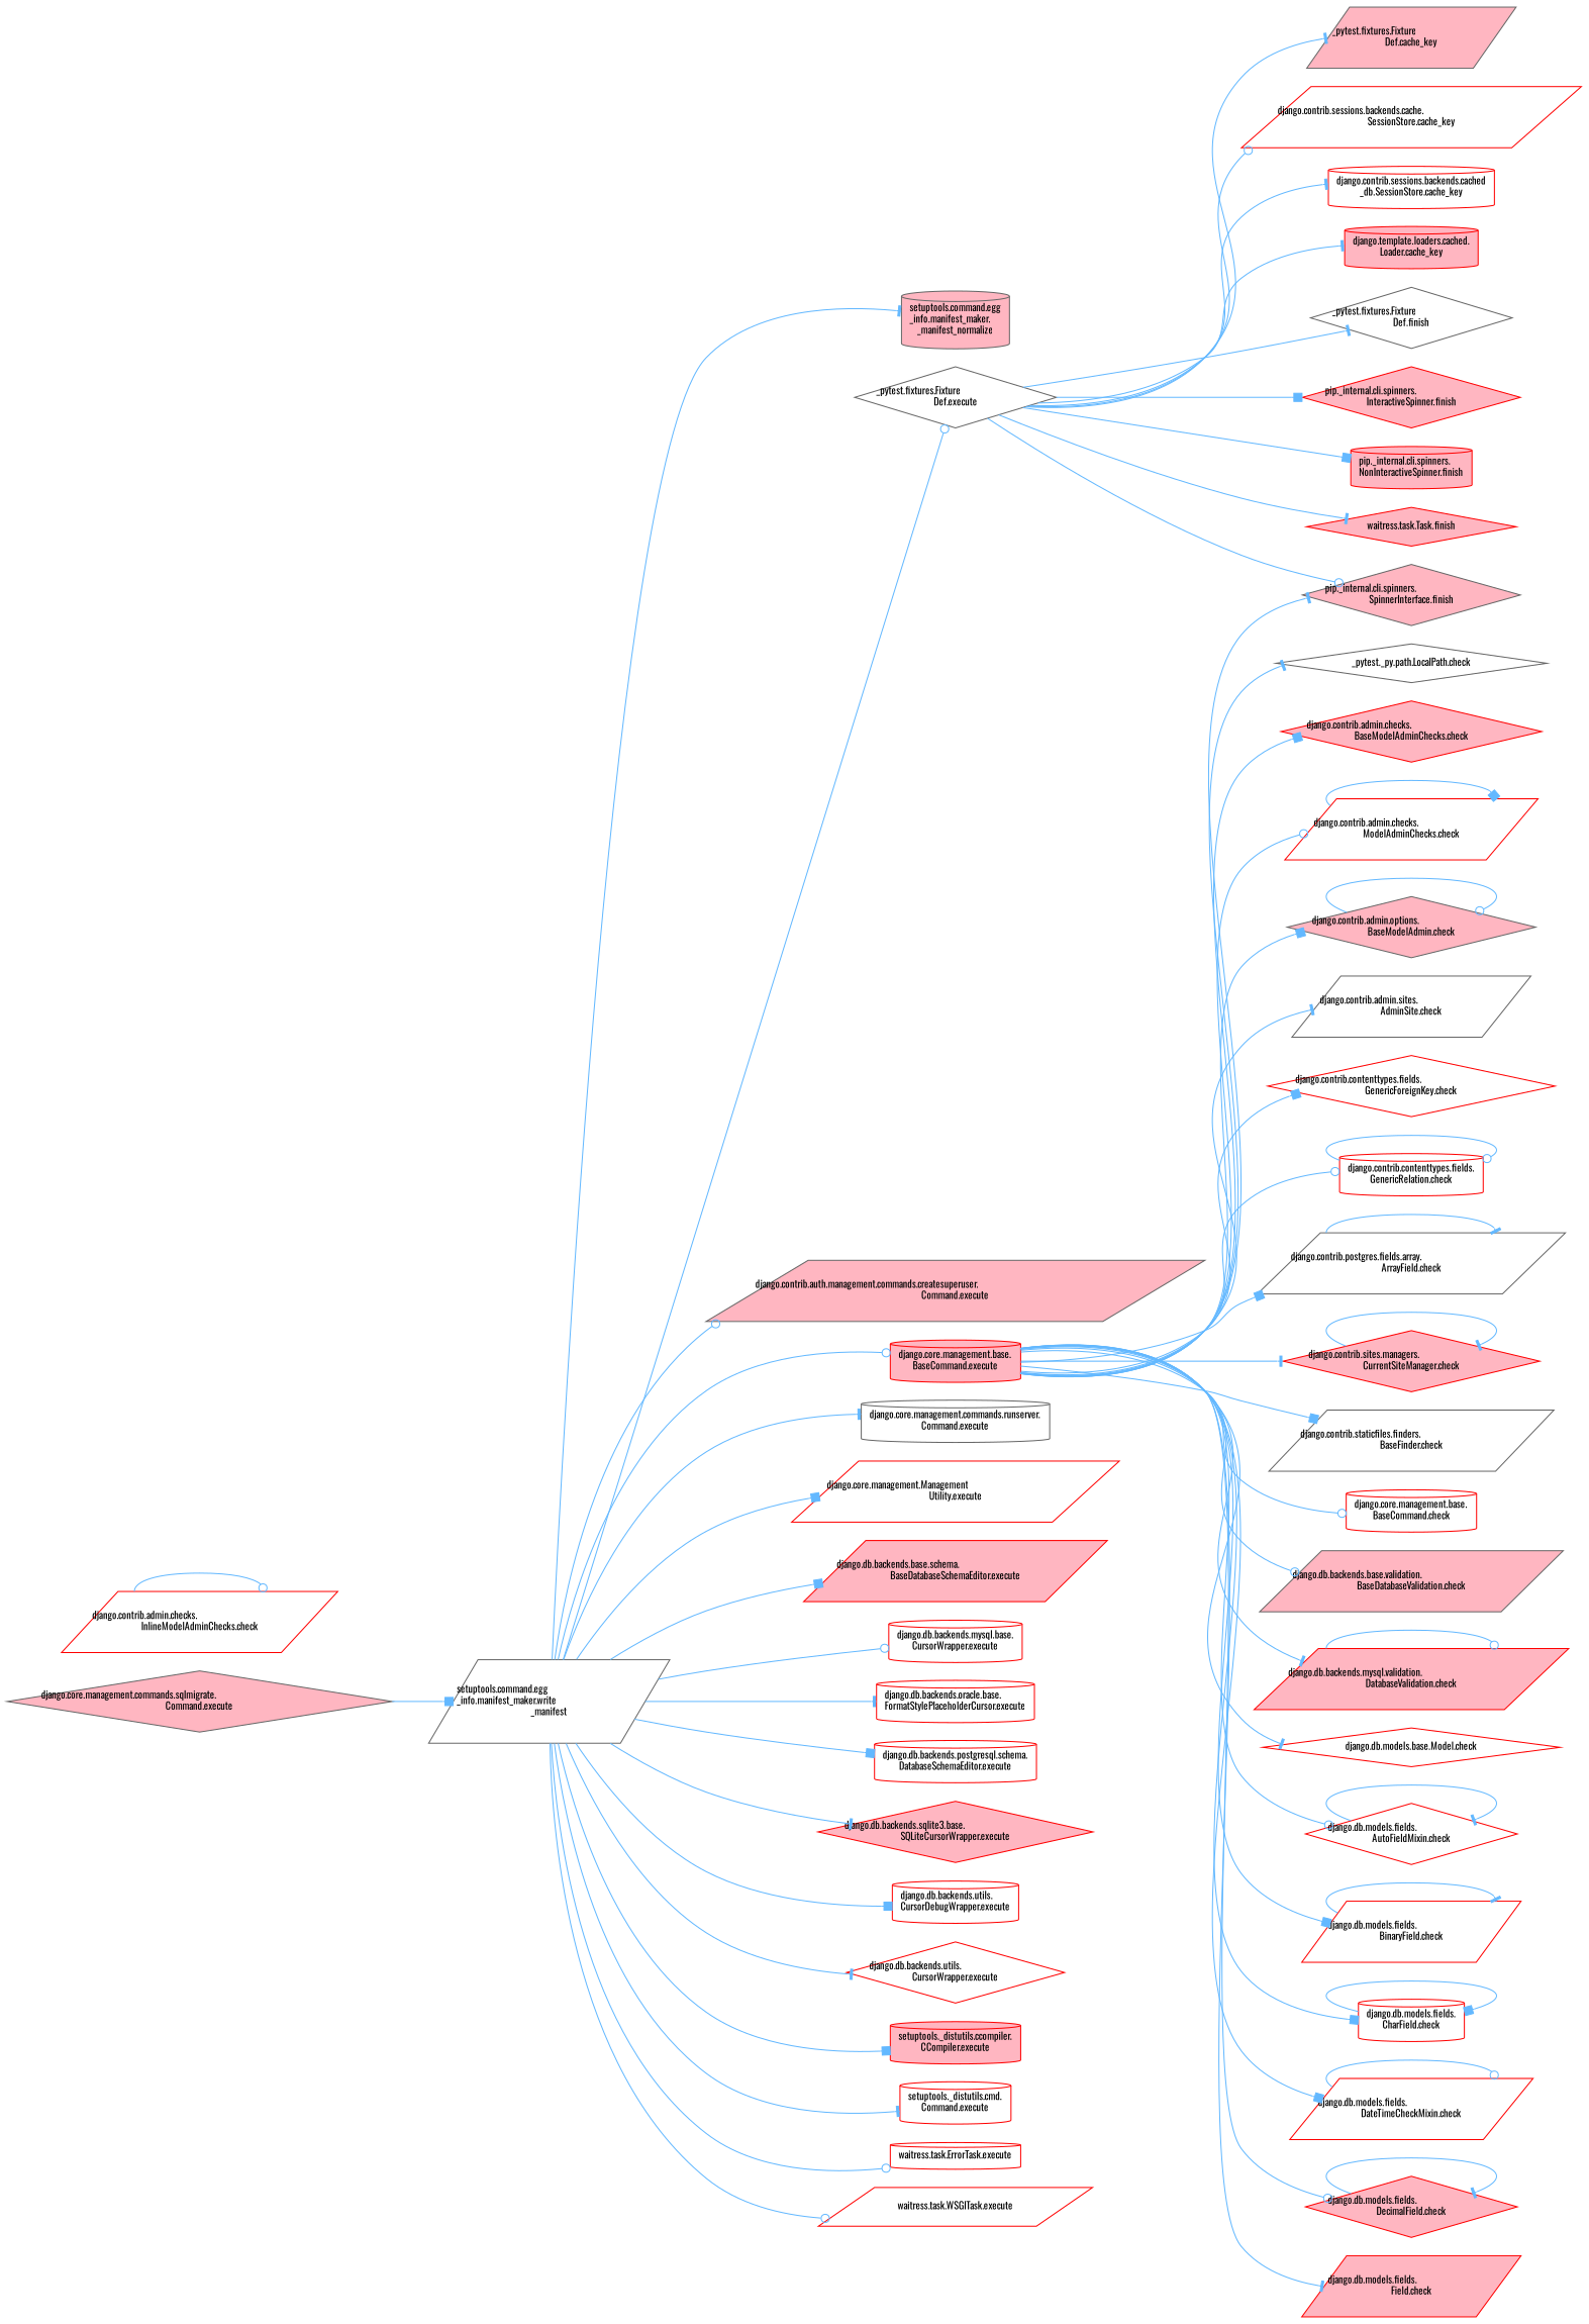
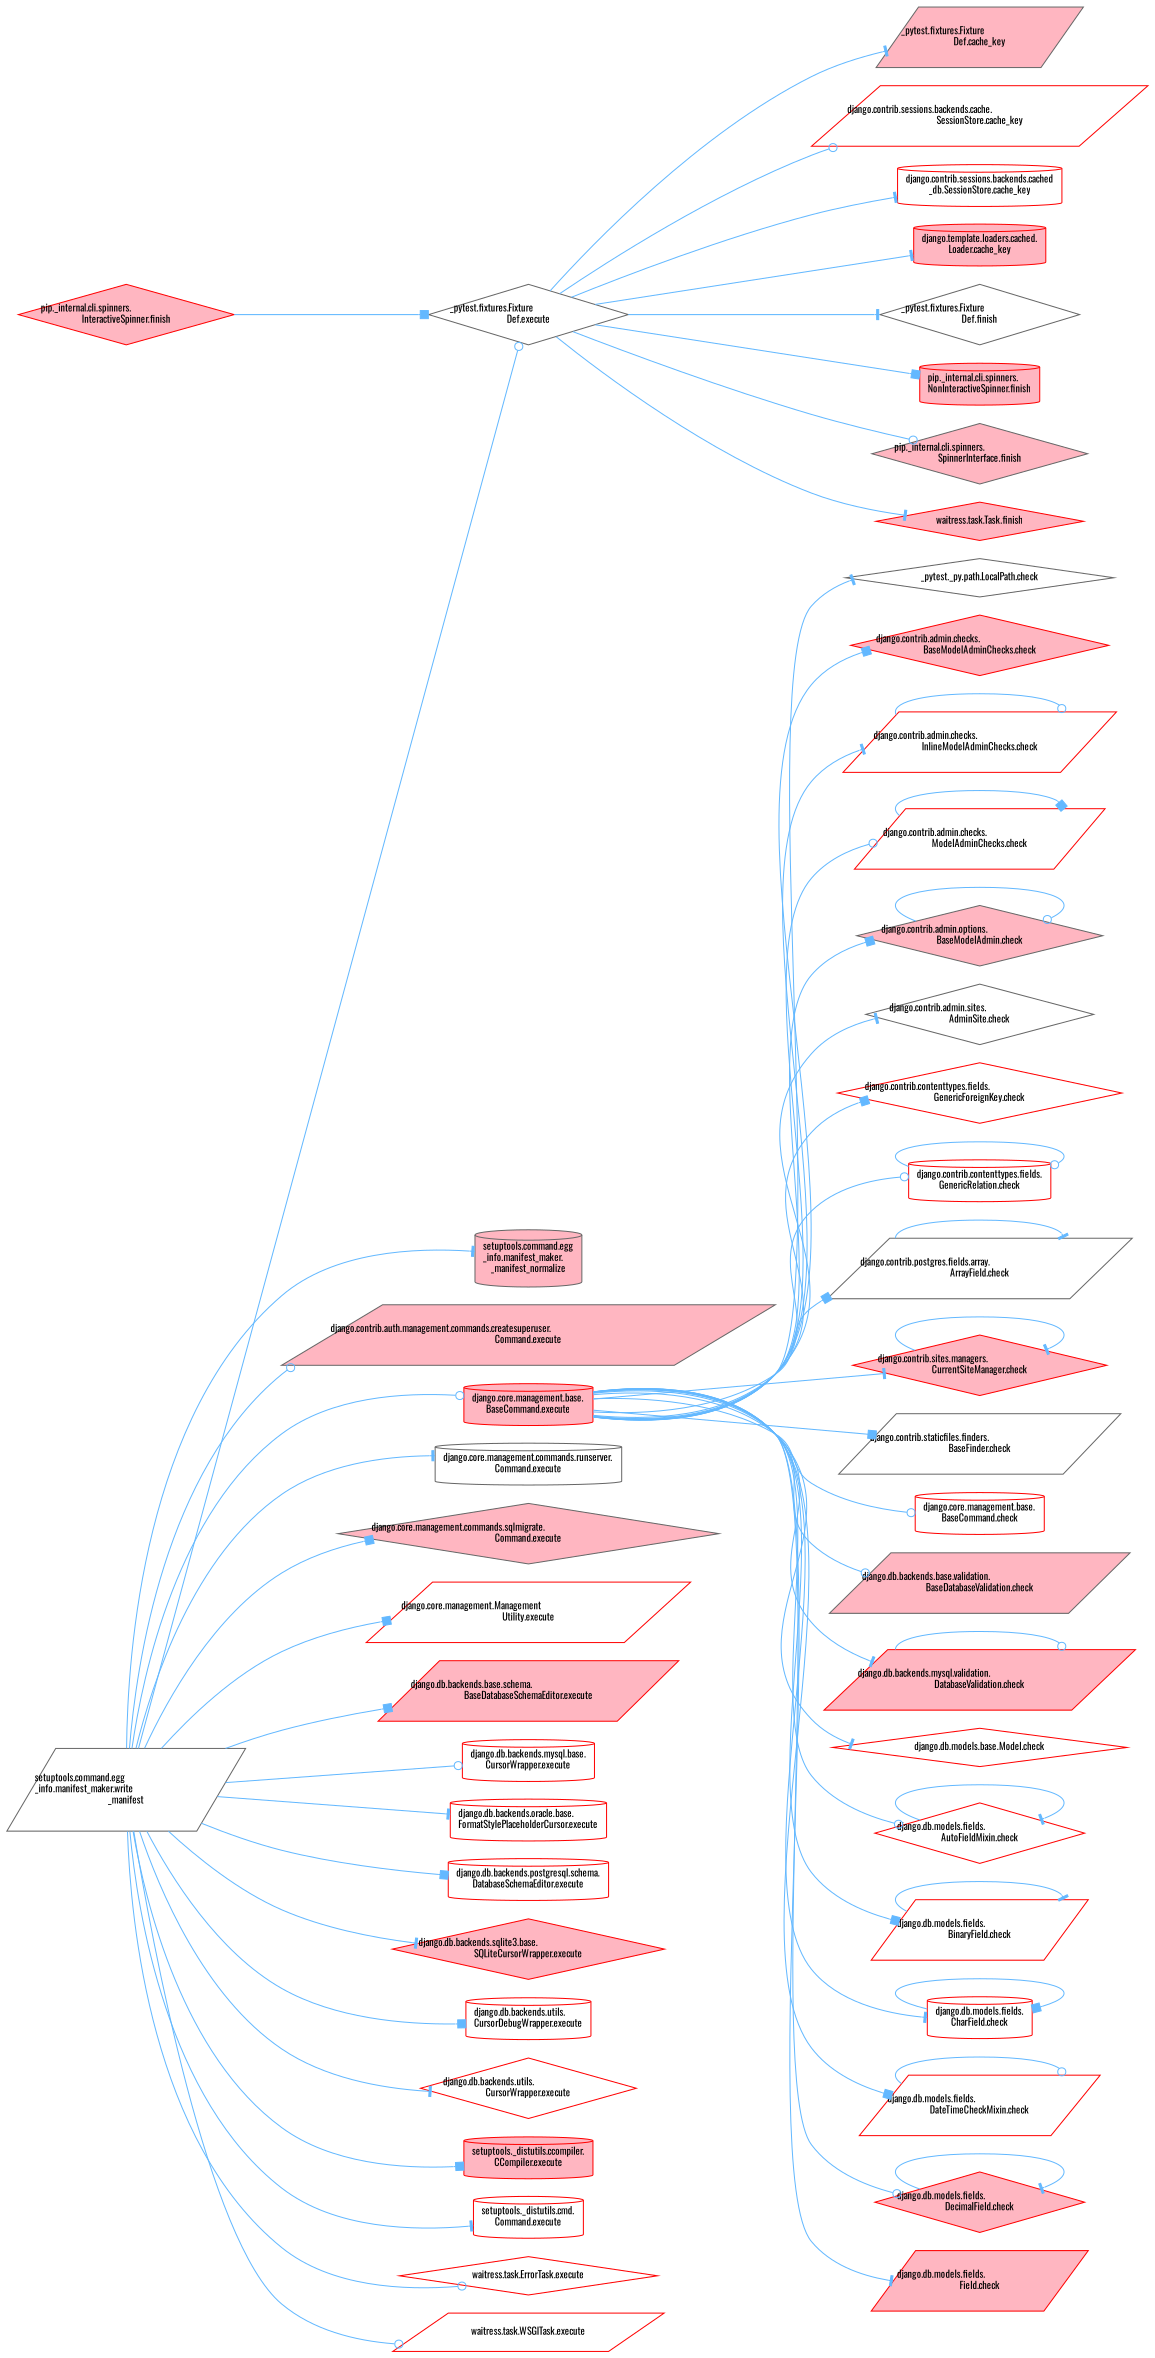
  digraph {
    fontname=Oswald
    rankdir=LR
    node [color=red fillcolor=white fontname=Oswald fontsize=10 shape=diamond style=filled]
    edge [arrowhead=tee color=steelblue1 fontname=Oswald fontsize=10 labelfontname=Helvetica labelfontsize=10 style=solid]
    n1 [color=gray40 fontcolor=black height=0.2 label="setuptools.command.egg\l_info.manifest_maker.write\l_manifest" shape=parallelogram width=0.4]
    n2 [color=grey40 fillcolor=lightpink height=0.2 label="setuptools.command.egg\l_info.manifest_maker.\l_manifest_normalize" shape=cylinder width=0.4]
    n3 [color=grey40 height=0.2 label="_pytest.fixtures.Fixture\lDef.execute" width=0.4]
    n4 [color=grey40 fillcolor=lightpink height=0.2 label="django.contrib.auth.management.commands.createsuperuser.\lCommand.execute" shape=parallelogram width=0.4]
    n5 [fillcolor=lightpink height=0.2 label="django.core.management.base.\lBaseCommand.execute" shape=cylinder width=0.4]
    n6 [color=grey40 height=0.2 label="django.core.management.commands.runserver.\lCommand.execute" shape=cylinder width=0.4]
    n7 [color=grey40 fillcolor=lightpink height=0.2 label="django.core.management.commands.sqlmigrate.\lCommand.execute" width=0.4]
    n8 [height=0.2 label="django.core.management.Management\lUtility.execute" shape=parallelogram width=0.4]
    n9 [fillcolor=lightpink height=0.2 label="django.db.backends.base.schema.\lBaseDatabaseSchemaEditor.execute" shape=parallelogram width=0.4]
    n10 [height=0.2 label="django.db.backends.mysql.base.\lCursorWrapper.execute" shape=cylinder width=0.4]
    n11 [height=0.2 label="django.db.backends.oracle.base.\lFormatStylePlaceholderCursor.execute" shape=cylinder width=0.4]
    n12 [height=0.2 label="django.db.backends.postgresql.schema.\lDatabaseSchemaEditor.execute" shape=cylinder width=0.4]
    n13 [fillcolor=lightpink height=0.2 label="django.db.backends.sqlite3.base.\lSQLiteCursorWrapper.execute" width=0.4]
    n14 [height=0.2 label="django.db.backends.utils.\lCursorDebugWrapper.execute" shape=cylinder width=0.4]
    n15 [height=0.2 label="django.db.backends.utils.\lCursorWrapper.execute" width=0.4]
    n16 [fillcolor=lightpink height=0.2 label="setuptools._distutils.ccompiler.\lCCompiler.execute" shape=cylinder width=0.4]
    n17 [height=0.2 label="setuptools._distutils.cmd.\lCommand.execute" shape=cylinder width=0.4]
-   n18 [height=0.2 label="waitress.task.ErrorTask.execute" shape=cylinder width=0.4]
+   n18 [height=0.2 label="waitress.task.ErrorTask.execute" width=0.4]
    n19 [height=0.2 label="waitress.task.WSGITask.execute" shape=parallelogram width=0.4]
    n20 [color=grey40 fillcolor=lightpink height=0.2 label="_pytest.fixtures.Fixture\lDef.cache_key" shape=parallelogram width=0.4]
    n21 [height=0.2 label="django.contrib.sessions.backends.cache.\lSessionStore.cache_key" shape=parallelogram width=0.4]
    n22 [height=0.2 label="django.contrib.sessions.backends.cached\l_db.SessionStore.cache_key" shape=cylinder width=0.4]
    n23 [fillcolor=lightpink height=0.2 label="django.template.loaders.cached.\lLoader.cache_key" shape=cylinder width=0.4]
    n24 [color=grey40 height=0.2 label="_pytest.fixtures.Fixture\lDef.finish" width=0.4]
    n25 [fillcolor=lightpink height=0.2 label="pip._internal.cli.spinners.\lInteractiveSpinner.finish" width=0.4]
    n26 [fillcolor=lightpink height=0.2 label="pip._internal.cli.spinners.\lNonInteractiveSpinner.finish" shape=cylinder width=0.4]
    n27 [color=grey40 fillcolor=lightpink height=0.2 label="pip._internal.cli.spinners.\lSpinnerInterface.finish" width=0.4]
    n28 [fillcolor=lightpink height=0.2 label="waitress.task.Task.finish" width=0.4]
    n29 [color=grey40 height=0.2 label="_pytest._py.path.LocalPath.check" width=0.4]
    n30 [fillcolor=lightpink height=0.2 label="django.contrib.admin.checks.\lBaseModelAdminChecks.check" width=0.4]
    n31 [height=0.2 label="django.contrib.admin.checks.\lInlineModelAdminChecks.check" shape=parallelogram width=0.4]
    n32 [height=0.2 label="django.contrib.admin.checks.\lModelAdminChecks.check" shape=parallelogram width=0.4]
    n33 [color=grey40 fillcolor=lightpink height=0.2 label="django.contrib.admin.options.\lBaseModelAdmin.check" width=0.4]
-   n34 [color=grey40 height=0.2 label="django.contrib.admin.sites.\lAdminSite.check" shape=parallelogram width=0.4]
+   n34 [color=grey40 height=0.2 label="django.contrib.admin.sites.\lAdminSite.check" width=0.4]
    n35 [height=0.2 label="django.contrib.contenttypes.fields.\lGenericForeignKey.check" width=0.4]
    n36 [height=0.2 label="django.contrib.contenttypes.fields.\lGenericRelation.check" shape=cylinder width=0.4]
    n37 [color=grey40 height=0.2 label="django.contrib.postgres.fields.array.\lArrayField.check" shape=parallelogram width=0.4]
    n38 [fillcolor=lightpink height=0.2 label="django.contrib.sites.managers.\lCurrentSiteManager.check" width=0.4]
    n39 [color=grey40 height=0.2 label="django.contrib.staticfiles.finders.\lBaseFinder.check" shape=parallelogram width=0.4]
    n40 [height=0.2 label="django.core.management.base.\lBaseCommand.check" shape=cylinder width=0.4]
    n41 [color=grey40 fillcolor=lightpink height=0.2 label="django.db.backends.base.validation.\lBaseDatabaseValidation.check" shape=parallelogram width=0.4]
    n42 [fillcolor=lightpink height=0.2 label="django.db.backends.mysql.validation.\lDatabaseValidation.check" shape=parallelogram width=0.4]
    n43 [height=0.2 label="django.db.models.base.Model.check" width=0.4]
    n44 [height=0.2 label="django.db.models.fields.\lAutoFieldMixin.check" width=0.4]
    n45 [height=0.2 label="django.db.models.fields.\lBinaryField.check" shape=parallelogram width=0.4]
    n46 [height=0.2 label="django.db.models.fields.\lCharField.check" shape=cylinder width=0.4]
    n47 [height=0.2 label="django.db.models.fields.\lDateTimeCheckMixin.check" shape=parallelogram width=0.4]
    n48 [fillcolor=lightpink height=0.2 label="django.db.models.fields.\lDecimalField.check" width=0.4]
    n49 [fillcolor=lightpink height=0.2 label="django.db.models.fields.\lField.check" shape=parallelogram width=0.4]
    n1 -> n2
    n1 -> n3 [arrowhead=odot]
    n1 -> n4 [arrowhead=odot]
    n1 -> n5 [arrowhead=odot]
    n1 -> n6
-   n7 -> n1 [arrowhead=box]
+   n1 -> n7 [arrowhead=box]
    n1 -> n8 [arrowhead=box]
    n1 -> n9 [arrowhead=box]
    n1 -> n10 [arrowhead=odot]
    n1 -> n11
    n1 -> n12 [arrowhead=box]
    n1 -> n13
    n1 -> n14 [arrowhead=box]
    n1 -> n15
    n1 -> n16 [arrowhead=box]
    n1 -> n17
    n1 -> n18 [arrowhead=odot]
    n1 -> n19 [arrowhead=odot]
    n3 -> n20
    n3 -> n21 [arrowhead=odot]
    n3 -> n22
    n3 -> n23
    n3 -> n24
-   n3 -> n25 [arrowhead=box]
+   n25 -> n3 [arrowhead=box]
    n3 -> n26 [arrowhead=box]
    n3 -> n27 [arrowhead=odot]
    n3 -> n28
    n5 -> n29
    n5 -> n30 [arrowhead=box]
-   n5 -> n27
+   n5 -> n31
    n5 -> n32 [arrowhead=odot]
    n5 -> n33 [arrowhead=box]
    n5 -> n34
    n5 -> n35 [arrowhead=box]
    n5 -> n36 [arrowhead=odot]
    n5 -> n37 [arrowhead=box]
    n5 -> n38
    n5 -> n39 [arrowhead=box]
    n5 -> n40 [arrowhead=odot]
    n5 -> n41 [arrowhead=odot]
    n5 -> n42
    n5 -> n43
    n5 -> n44 [arrowhead=odot]
    n5 -> n45 [arrowhead=box]
-   n5 -> n46 [arrowhead=box]
+   n5 -> n46
    n5 -> n47 [arrowhead=box]
    n5 -> n48 [arrowhead=odot]
    n5 -> n49
    n31 -> n31 [arrowhead=odot]
    n32 -> n32 [arrowhead=box]
    n33 -> n33 [arrowhead=odot]
    n36 -> n36 [arrowhead=odot]
    n37 -> n37
    n38 -> n38
    n42 -> n42 [arrowhead=odot]
    n44 -> n44
    n45 -> n45
    n46 -> n46 [arrowhead=box]
    n47 -> n47 [arrowhead=odot]
    n48 -> n48
  }
